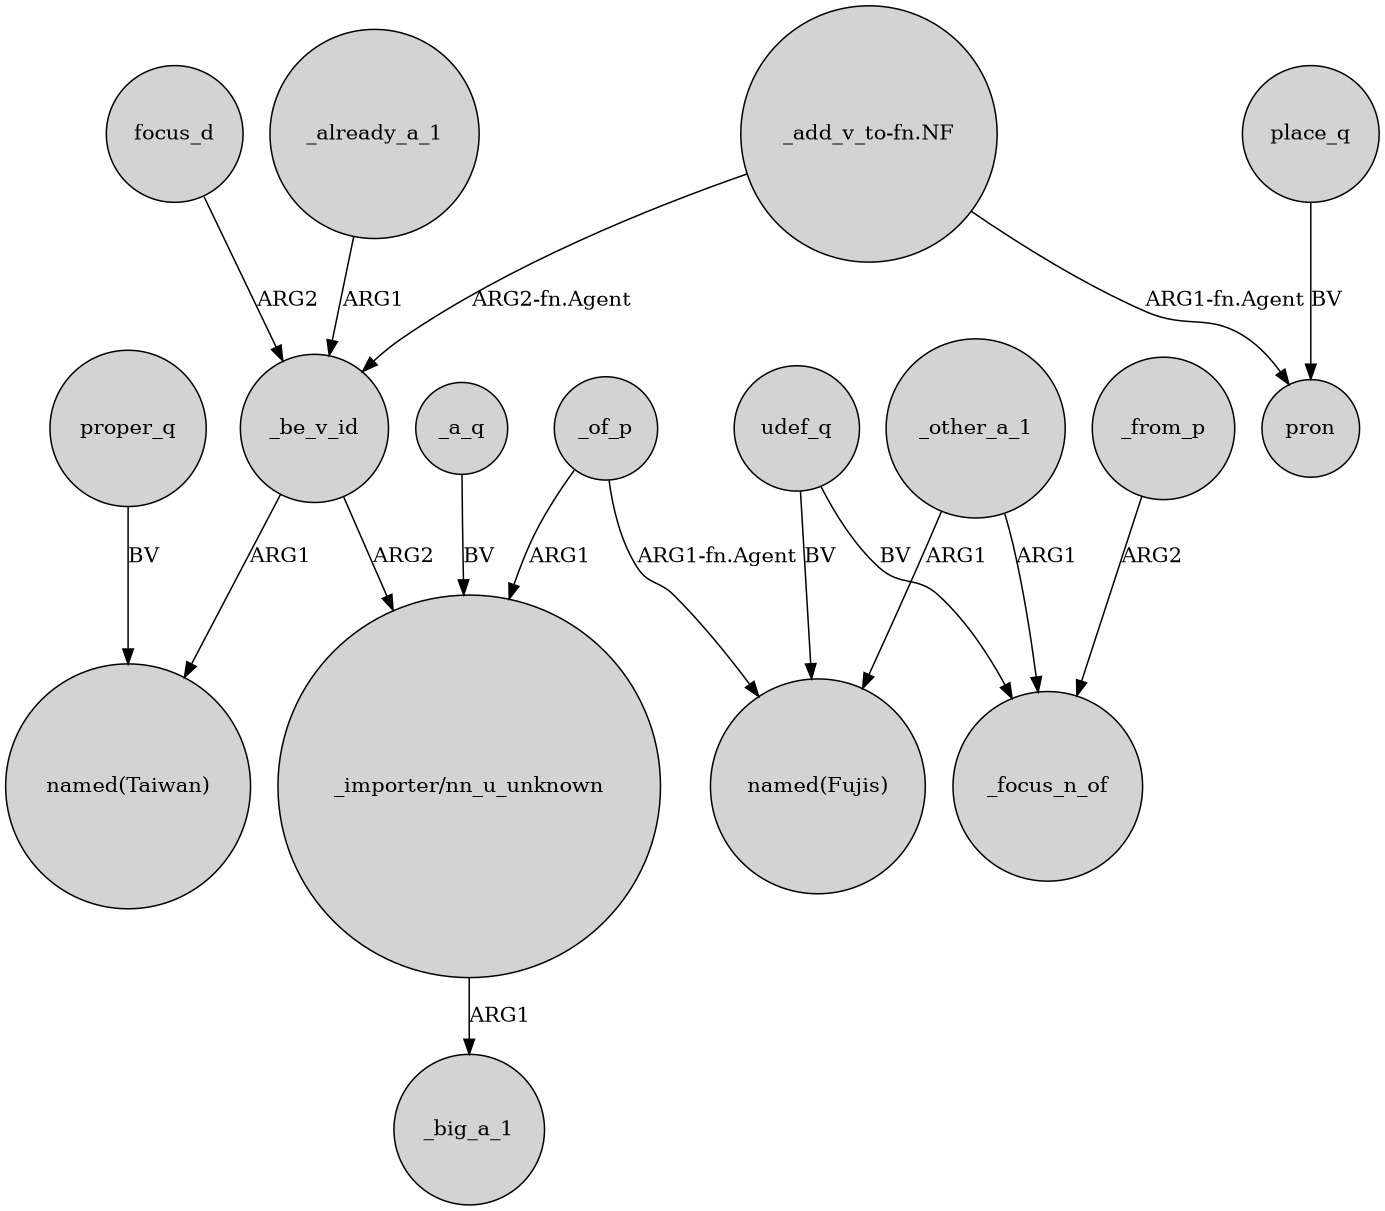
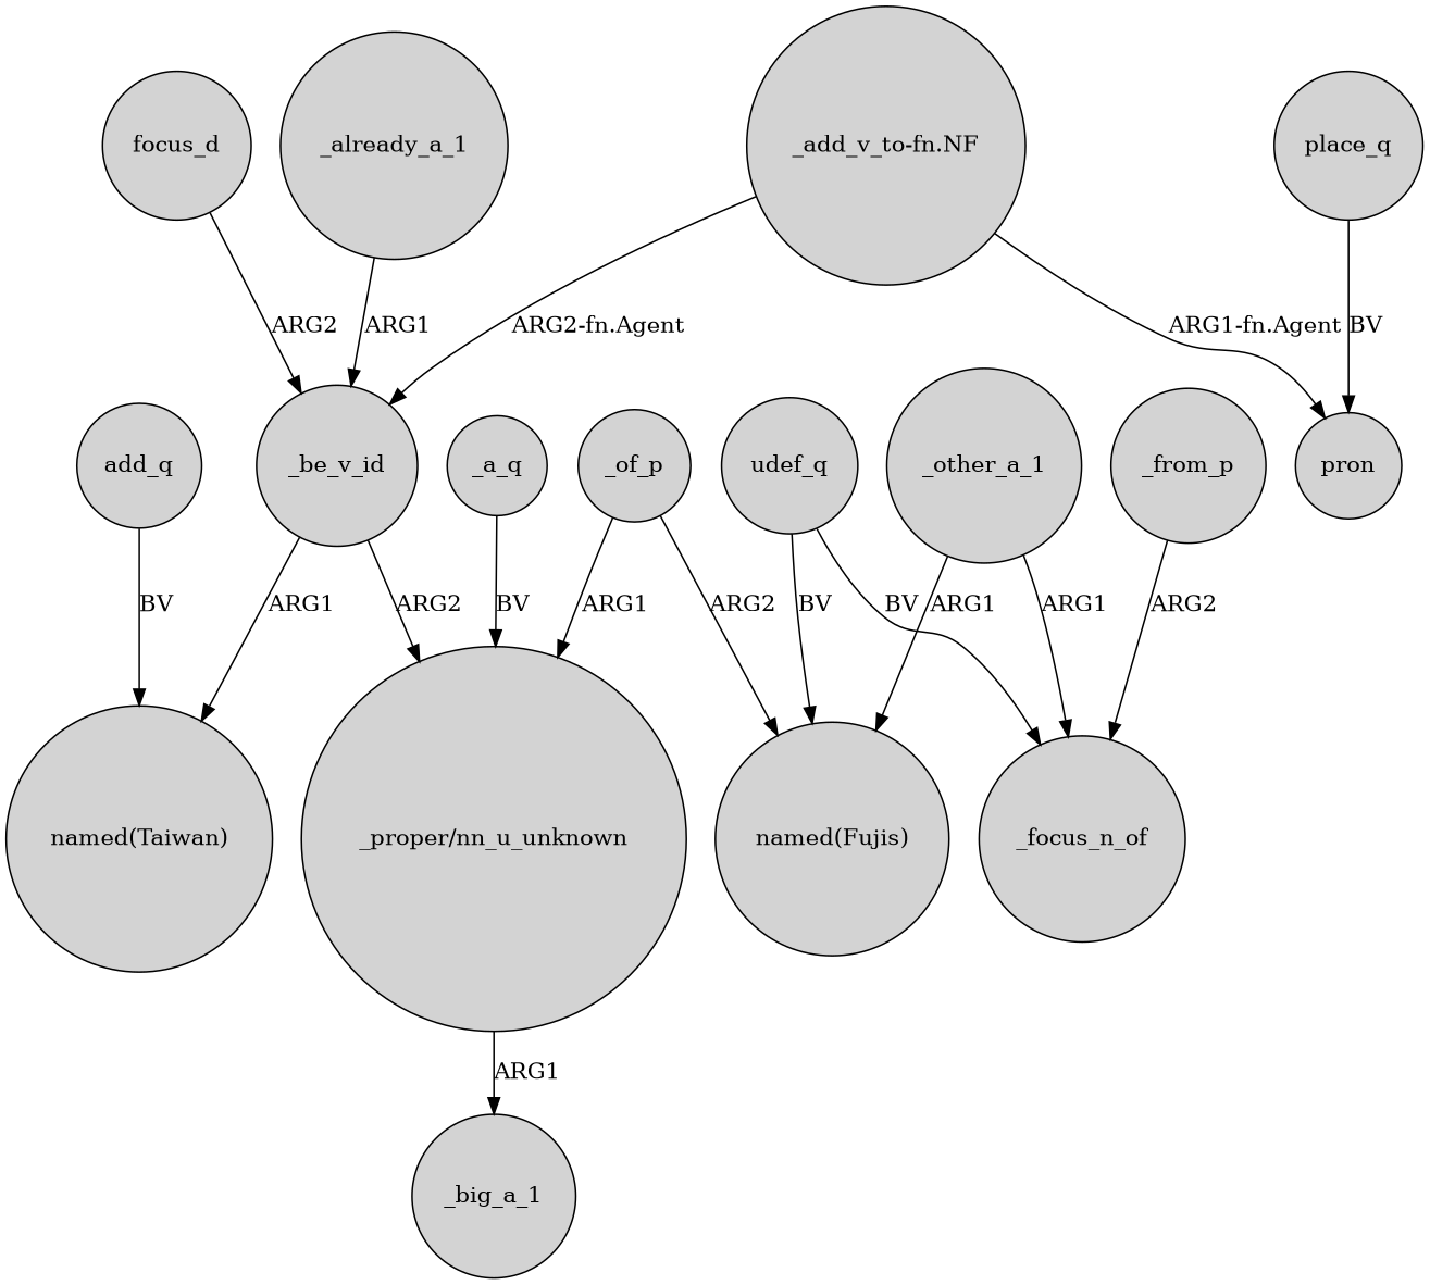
  digraph {
    node [shape=circle style=filled]
    focus_d
    _be_v_id
    "named(Taiwan)"
-   "_importer/nn_u_unknown"
+   "_importer/nn_u_unknown" [label="_proper/nn_u_unknown"]
    "_add_v_to-fn.NF"
    pron
    _big_a_1
-   proper_q
+   proper_q [label=add_q]
    _already_a_1
    _a_q
    n11 [label=_focus_n_of]
    _from_p
    _of_p
    "named(Fujis)"
    udef_q
    _other_a_1
    n17 [label=place_q]
    focus_d -> _be_v_id [label=ARG2]
    _be_v_id -> "named(Taiwan)" [label=ARG1]
    _be_v_id -> "_importer/nn_u_unknown" [label=ARG2]
    "_importer/nn_u_unknown" -> _big_a_1 [label=ARG1]
    "_add_v_to-fn.NF" -> _be_v_id [label="ARG2-fn.Agent"]
    "_add_v_to-fn.NF" -> pron [label="ARG1-fn.Agent"]
    proper_q -> "named(Taiwan)" [label=BV]
    _already_a_1 -> _be_v_id [label=ARG1]
    _a_q -> "_importer/nn_u_unknown" [label=BV]
    _from_p -> n11 [label=ARG2]
    _of_p -> "_importer/nn_u_unknown" [label=ARG1]
-   _of_p -> "named(Fujis)" [label="ARG1-fn.Agent"]
+   _of_p -> "named(Fujis)" [label=ARG2]
    udef_q -> n11 [label=BV]
    udef_q -> "named(Fujis)" [label=BV]
    _other_a_1 -> n11 [label=ARG1]
    _other_a_1 -> "named(Fujis)" [label=ARG1]
    n17 -> pron [label=BV]
  }
